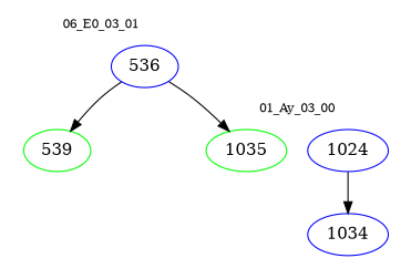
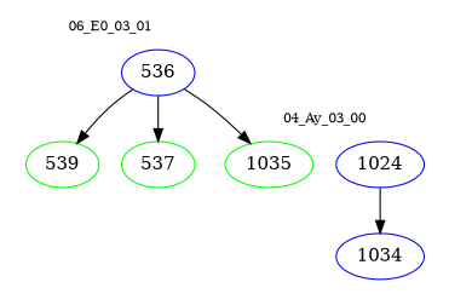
  digraph {
    fontname="DejaVu Serif"
    node [color=blue fontname="DejaVu Serif"]
    edge [color=black fontname="DejaVu Serif"]
    n1 [label=1024]
    n2 [label=1034]
    n3 [color=green label=1035]
    n4 [label=536]
    n5 [color=green label=539]
+   n6 [color=green label=537]
    subgraph cluster_1 {
      color=white
      fontsize=10
-     label="01_Ay_03_00"
+     label="04_Ay_03_00"
      n1
      n2
      n3
    }
    subgraph cluster_2 {
      color=white
      fontsize=10
      label="06_E0_03_01"
      n4
      n5
+     n6
    }
    n1 -> n2
    n4 -> n3
    n4 -> n5
+   n4 -> n6
  }
